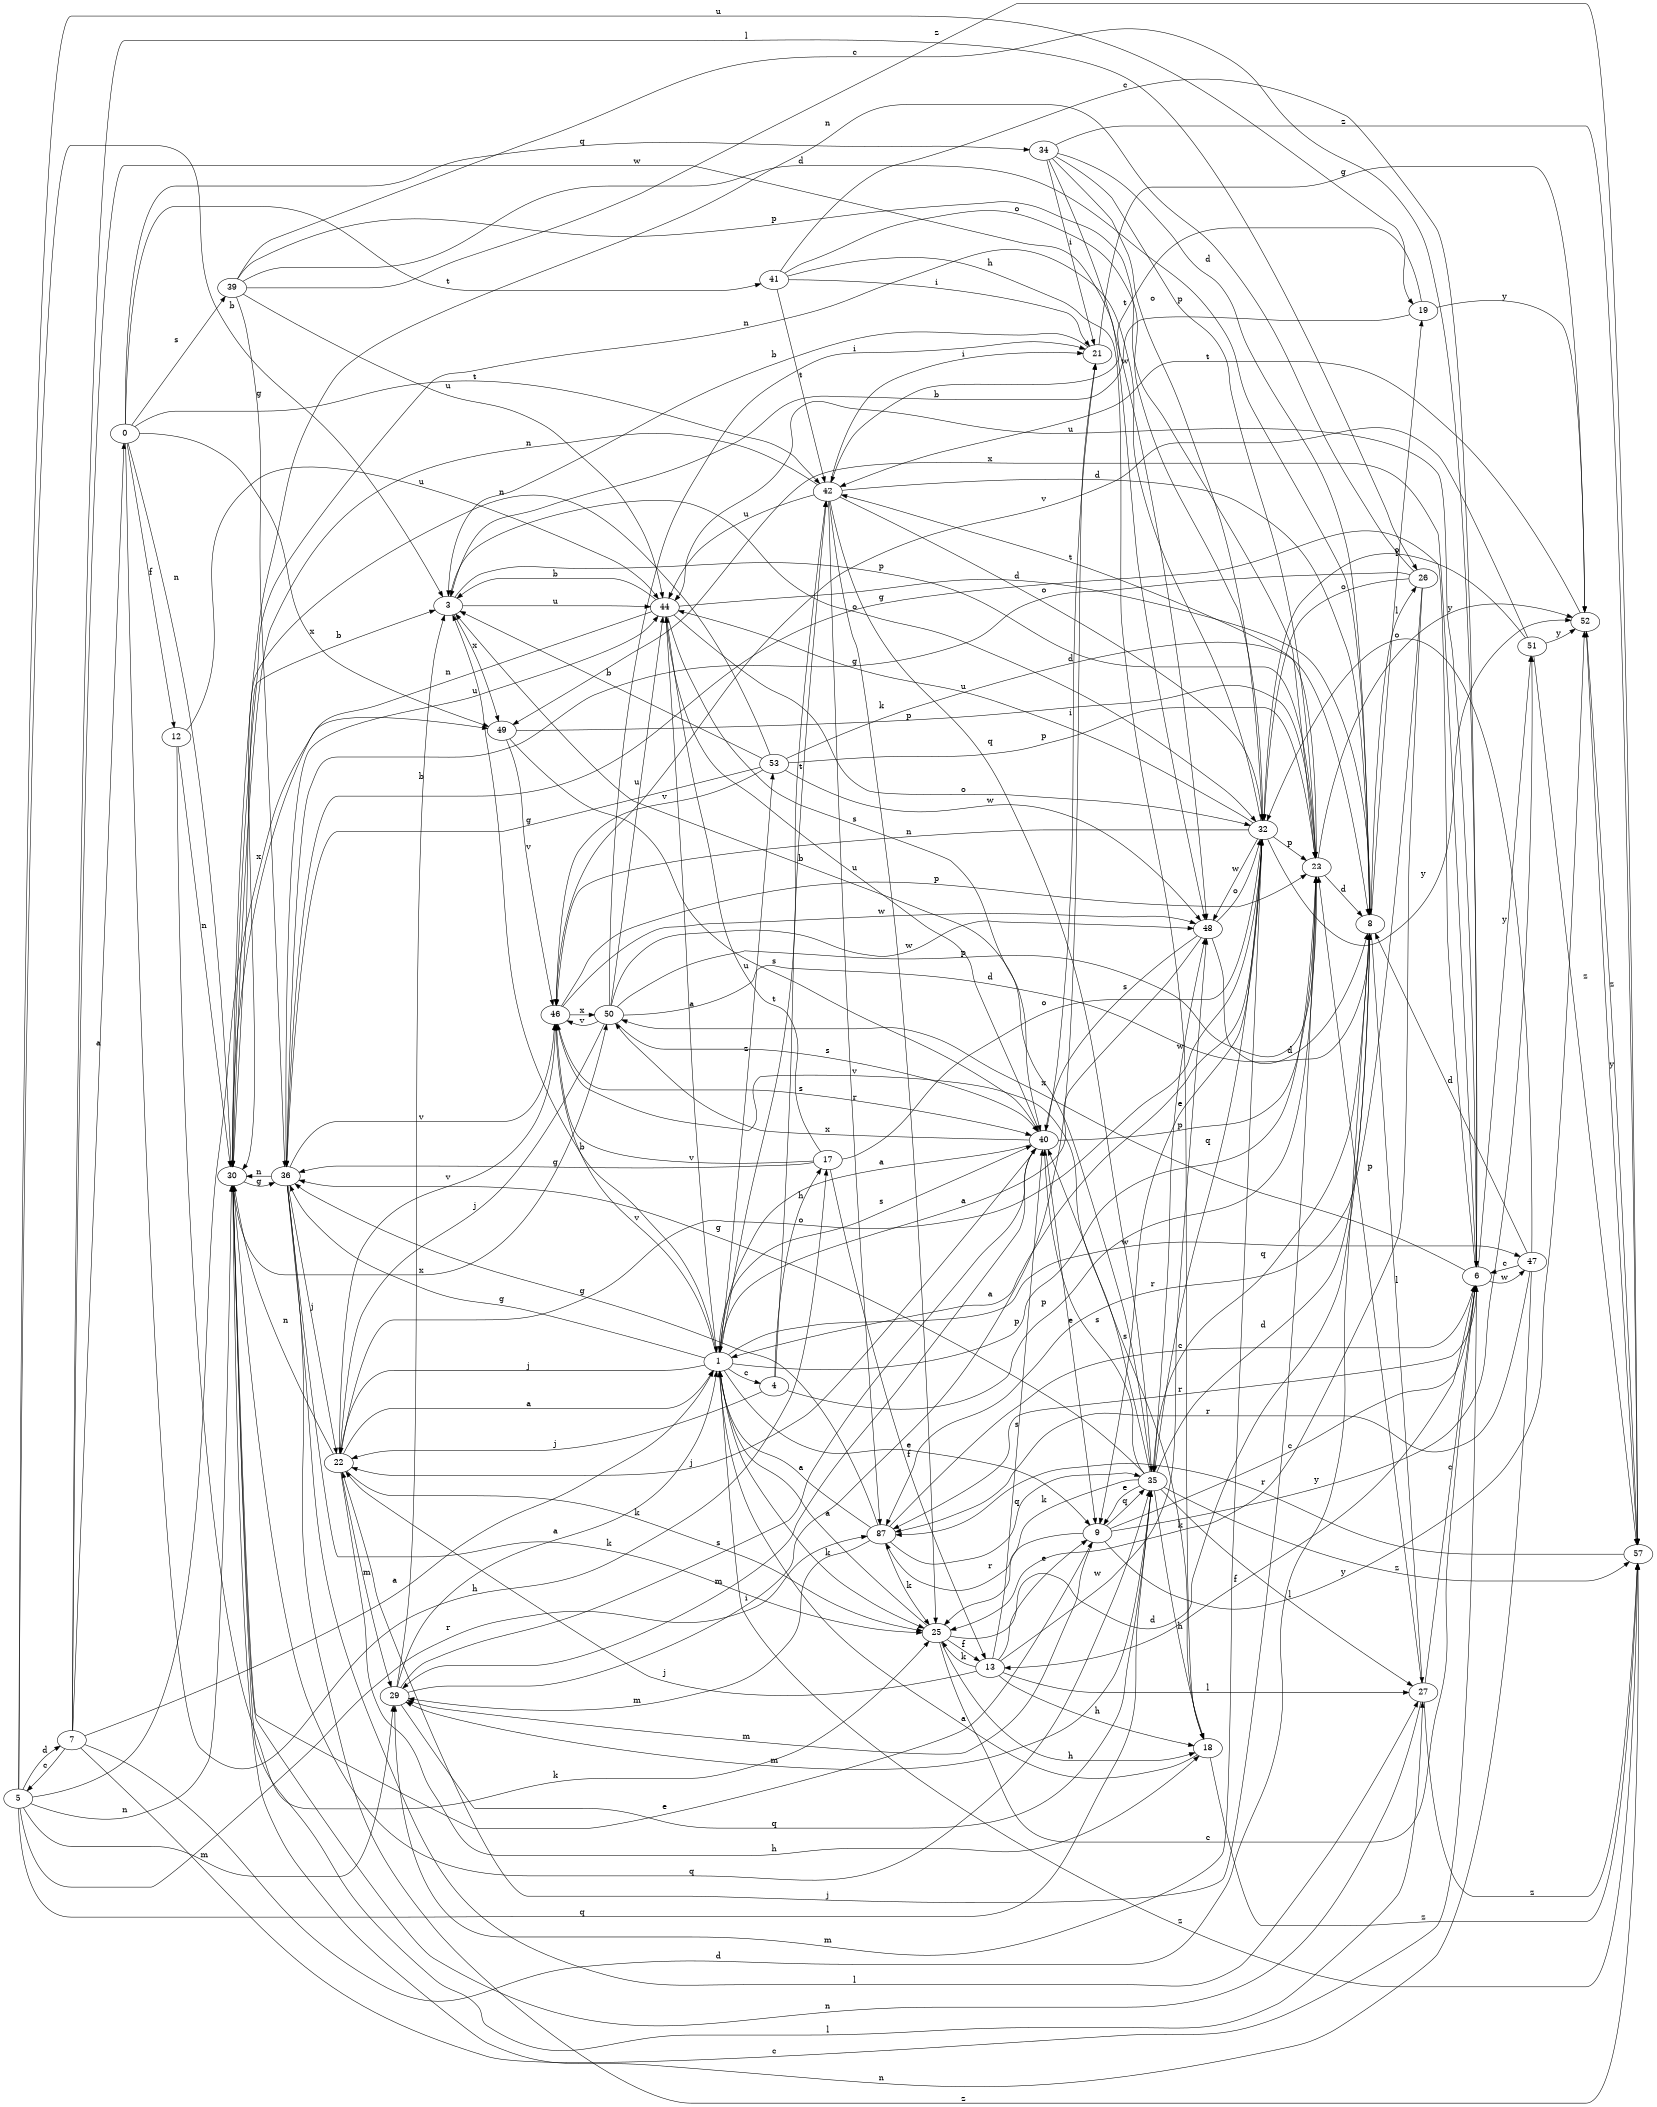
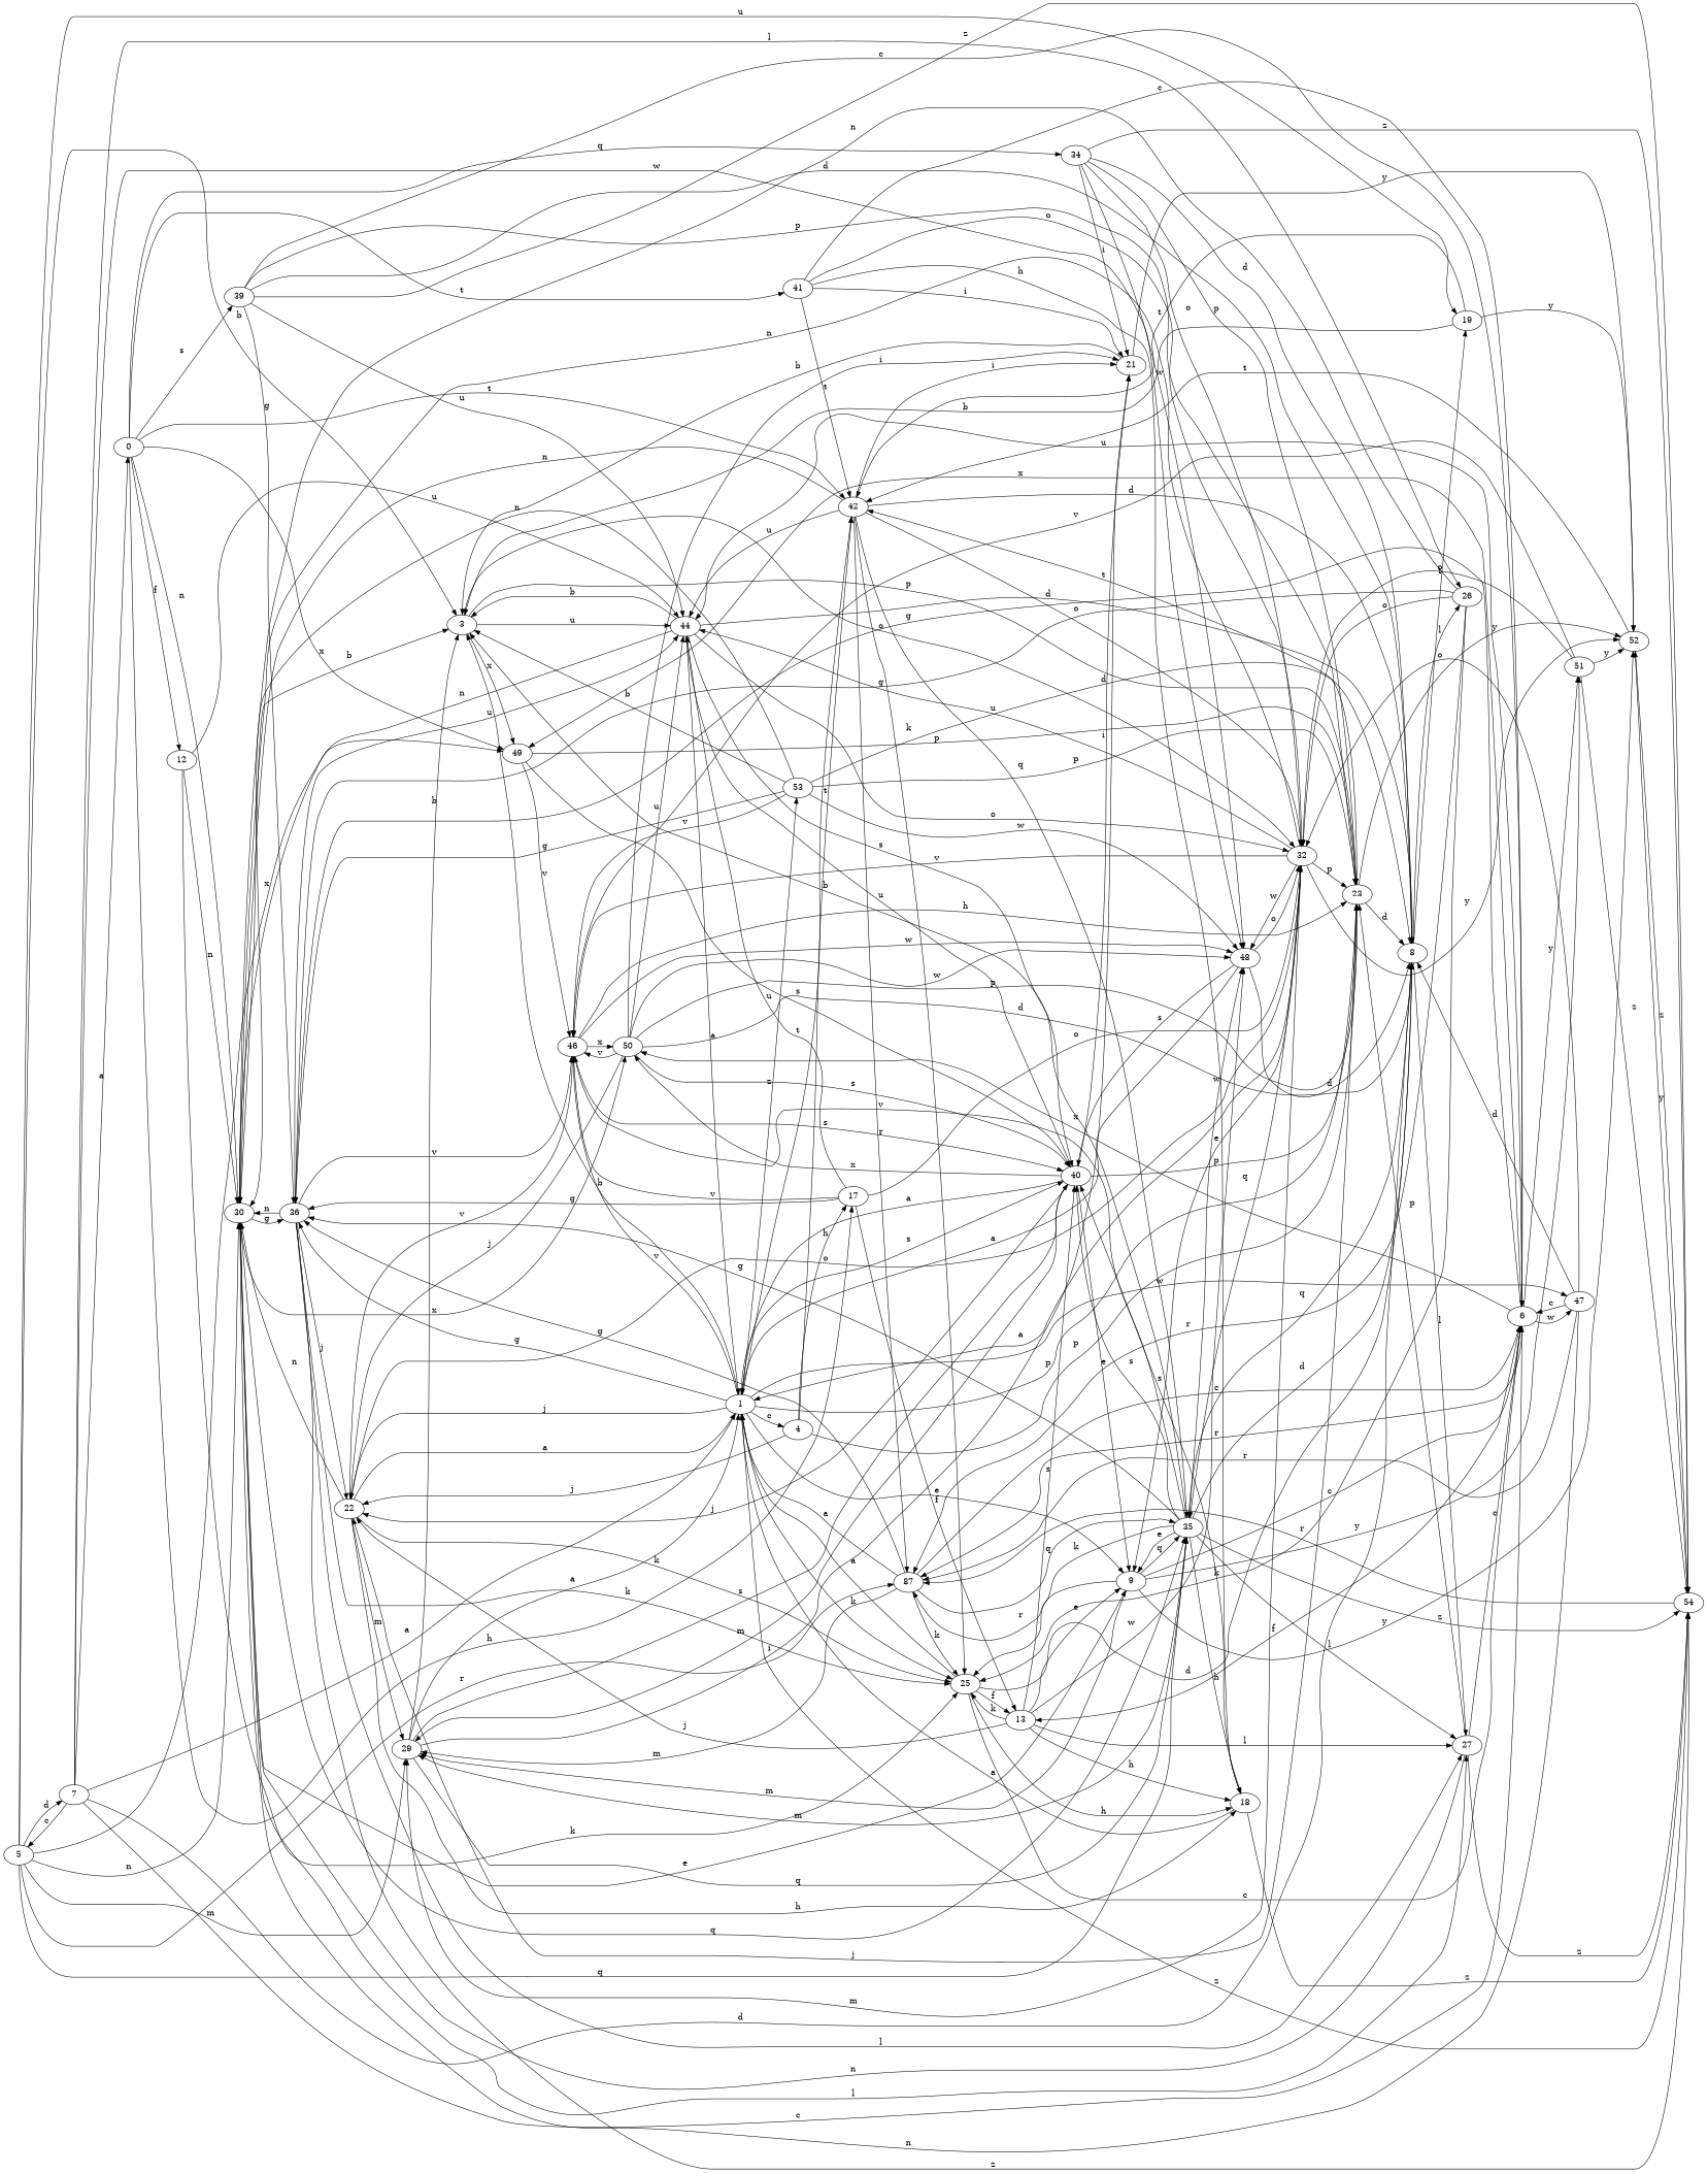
  strict digraph {
    rankdir=LR
    0
    12
    17
    30
    34
    39
    41
    42
    49
    25
    44
    n12 [label=36]
    46
    32
    13
    3
    9
    35
    50
    27
    n21 [label=23]
-   54 [label=57]
+   54
    8
    48
    21
    6
    18
    n28 [label=87]
    40
    1
    4
    22
    47
    53
    29
    51
    52
    5
    7
    19
    26
    0 -> 12 [label=f]
    0 -> 17 [label=h]
    0 -> 30 [label=n]
    0 -> 34 [label=q]
    0 -> 39 [label=s]
    0 -> 41 [label=t]
    0 -> 42 [label=t]
    0 -> 49 [label=x]
    12 -> 30 [label=n]
    12 -> 25 [label=k]
    12 -> 44 [label=u]
    17 -> 44 [label=u]
    17 -> n12 [label=g]
    17 -> 46 [label=v]
    17 -> 32 [label=o]
    17 -> 13 [label=f]
    30 -> n12 [label=g]
    30 -> 3 [label=b]
    30 -> 9 [label=e]
    30 -> 35 [label=q]
    30 -> 50 [label=x]
    30 -> 27 [label=l]
    34 -> 32 [label=o]
    34 -> n21 [label=p]
    34 -> 54 [label=z]
    34 -> 8 [label=d]
    34 -> 48 [label=w]
    34 -> 21 [label=i]
    39 -> 44 [label=u]
    39 -> n12 [label=g]
    39 -> n21 [label=p]
    39 -> 54 [label=z]
    39 -> 8 [label=d]
    39 -> 6 [label=c]
    41 -> 42 [label=t]
    41 -> 32 [label=o]
    41 -> 21 [label=i]
    41 -> 6 [label=c]
    41 -> 18 [label=h]
    42 -> 30 [label=n]
    42 -> 25 [label=k]
    42 -> 44 [label=u]
    42 -> 32 [label=o]
    42 -> 35 [label=q]
    42 -> 8 [label=d]
    42 -> 21 [label=i]
    42 -> n28 [label=r]
    49 -> 46 [label=v]
    49 -> n21 [label=p]
    49 -> 40 [label=s]
    25 -> 13 [label=f]
    25 -> 8 [label=d]
    25 -> 6 [label=c]
    25 -> 18 [label=h]
    25 -> 1 [label=a]
    44 -> 30 [label=n]
    44 -> 32 [label=o]
    44 -> 3 [label=b]
    44 -> 8 [label=d]
    44 -> 40 [label=s]
    44 -> 1 [label=a]
    n12 -> 30 [label=n]
    n12 -> 25 [label=k]
    n12 -> 44 [label=u]
    n12 -> 46 [label=v]
    n12 -> 27 [label=l]
    n12 -> 54 [label=z]
    n12 -> 22 [label=j]
    46 -> 50 [label=x]
-   46 -> n21 [label=p]
+   46 -> n21 [label=h]
    46 -> 48 [label=w]
    46 -> 40 [label=s]
    32 -> 30 [label=n]
    32 -> 44 [label=u]
-   32 -> 46 [label=n]
+   32 -> 46 [label=v]
    32 -> 9 [label=e]
    32 -> 35 [label=q]
    32 -> n21 [label=p]
    32 -> 48 [label=w]
    32 -> 1 [label=a]
    32 -> 29 [label=m]
    32 -> 52 [label=y]
    13 -> 25 [label=k]
    13 -> 9 [label=e]
    13 -> 27 [label=l]
    13 -> 48 [label=w]
    13 -> 18 [label=h]
    13 -> 40 [label=s]
    13 -> 22 [label=j]
    3 -> 49 [label=x]
    3 -> 44 [label=u]
    3 -> 32 [label=o]
    3 -> n21 [label=p]
    9 -> 35 [label=q]
    9 -> 6 [label=c]
    9 -> n28 [label=r]
    9 -> 29 [label=m]
    9 -> 51 [label=y]
    9 -> 52 [label=y]
    35 -> 25 [label=k]
    35 -> n12 [label=g]
    35 -> 46 [label=v]
    35 -> 3 [label=b]
    35 -> 9 [label=e]
    35 -> 27 [label=l]
    35 -> 54 [label=z]
    35 -> 8 [label=d]
    35 -> 48 [label=w]
    35 -> 18 [label=h]
    35 -> 40 [label=s]
    35 -> 29 [label=m]
    50 -> 44 [label=u]
    50 -> 46 [label=v]
    50 -> n21 [label=p]
    50 -> 8 [label=d]
    50 -> 48 [label=w]
    50 -> 21 [label=i]
    50 -> 40 [label=s]
    50 -> 22 [label=j]
    27 -> 30 [label=n]
    27 -> n21 [label=p]
    27 -> 54 [label=z]
    27 -> 6 [label=c]
    n21 -> 42 [label=t]
    n21 -> 8 [label=d]
    n21 -> 22 [label=j]
    n21 -> 52 [label=y]
    54 -> n28 [label=r]
    54 -> 52 [label=y]
    8 -> 35 [label=q]
    8 -> 27 [label=l]
    8 -> 19 [label=i]
    8 -> 26 [label=l]
    48 -> 32 [label=o]
    48 -> 8 [label=d]
    48 -> 40 [label=s]
    48 -> 1 [label=a]
    21 -> 3 [label=b]
-   21 -> 52 [label=g]
+   21 -> 52 [label=y]
    6 -> 49 [label=x]
    6 -> 44 [label=u]
    6 -> n12 [label=g]
    6 -> 13 [label=f]
    6 -> 50 [label=x]
    6 -> n28 [label=r]
    6 -> 47 [label=w]
    6 -> 51 [label=y]
    18 -> 54 [label=z]
    18 -> 40 [label=s]
    18 -> 1 [label=a]
    n28 -> 25 [label=k]
    n28 -> n12 [label=g]
    n28 -> 35 [label=q]
    n28 -> 6 [label=c]
    n28 -> 1 [label=a]
    n28 -> 29 [label=m]
    40 -> 44 [label=u]
    40 -> 9 [label=e]
    40 -> 50 [label=x]
    40 -> n21 [label=p]
    40 -> 21 [label=i]
    40 -> 1 [label=a]
    40 -> 22 [label=j]
    40 -> 29 [label=m]
    1 -> 42 [label=t]
    1 -> 25 [label=k]
    1 -> n12 [label=g]
    1 -> 46 [label=v]
    1 -> 3 [label=b]
    1 -> 9 [label=e]
    1 -> n21 [label=p]
    1 -> 54 [label=z]
    1 -> 40 [label=s]
    1 -> 4 [label=c]
    1 -> 22 [label=j]
    1 -> 47 [label=w]
    1 -> 53 [label=z]
    4 -> 17 [label=h]
    4 -> 42 [label=t]
    4 -> n21 [label=p]
    4 -> 22 [label=j]
    22 -> 30 [label=n]
    22 -> 25 [label=k]
    22 -> 46 [label=v]
    22 -> 32 [label=o]
    22 -> 18 [label=h]
    22 -> 1 [label=a]
    22 -> 29 [label=m]
    47 -> 30 [label=n]
    47 -> 32 [label=o]
    47 -> 8 [label=d]
    47 -> 6 [label=c]
    47 -> n28 [label=r]
    53 -> 30 [label=n]
    53 -> n12 [label=g]
    53 -> 46 [label=v]
    53 -> 3 [label=b]
    53 -> n21 [label=p]
    53 -> 8 [label=d]
    53 -> 48 [label=w]
    29 -> 3 [label=b]
    29 -> 35 [label=q]
    29 -> 21 [label=i]
    29 -> 40 [label=s]
    29 -> 1 [label=a]
    51 -> 46 [label=v]
    51 -> 32 [label=o]
    51 -> 54 [label=z]
    51 -> 52 [label=y]
    52 -> 42 [label=t]
    52 -> 54 [label=z]
    5 -> 30 [label=n]
    5 -> 49 [label=x]
    5 -> 3 [label=b]
    5 -> 35 [label=q]
    5 -> n28 [label=r]
    5 -> 29 [label=m]
    5 -> 7 [label=d]
    5 -> 19 [label=u]
    7 -> 0 [label=a]
    7 -> 8 [label=d]
    7 -> 48 [label=w]
    7 -> 6 [label=c]
    7 -> 1 [label=a]
    7 -> 5 [label=c]
    7 -> 26 [label=l]
    19 -> 42 [label=t]
    19 -> 3 [label=b]
    19 -> 52 [label=y]
    26 -> 30 [label=n]
    26 -> 25 [label=k]
    26 -> n12 [label=g]
    26 -> 32 [label=o]
    26 -> n28 [label=r]
  }
